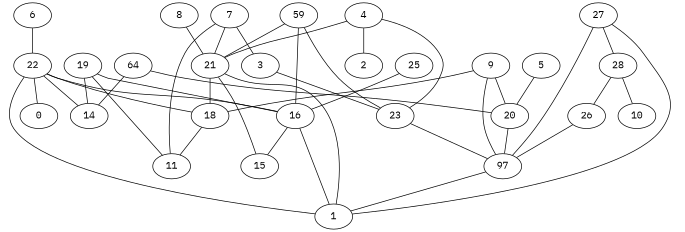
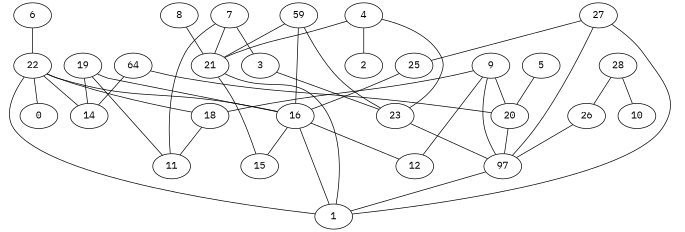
  digraph {
    fontname="IBM Plex Mono"
    node [fontname="IBM Plex Mono"]
    edge [color=black dir=none fontname="IBM Plex Mono"]
    9
+   12
    n3 [label=97]
    18
    20
    1
    11
    22
    0
    16
    14
    15
    n13 [label=59]
    21
    23
    26
    19
    28
    10
    5
    6
    n22 [label=64]
    4
    2
    27
    25
    7
    3
    8
    subgraph sub_1 {
      9
+     12
      n3
      18
      20
      1
      11
      22
      0
      16
      14
      15
      n13
      21
      23
      26
      19
      28
      10
      5
      6
      n22
      4
      2
      27
      25
      7
      3
      8
    }
+   9 -> 12
    9 -> n3
    9 -> 18
    9 -> 20
    n3 -> 1
    18 -> 11
    20 -> n3
    22 -> 18
    22 -> 1
    22 -> 0
    22 -> 16
    22 -> 14
+   16 -> 12
    16 -> 1
    16 -> 15
    n13 -> 16
    n13 -> 21
    n13 -> 23
-   21 -> 18
    21 -> 1
    21 -> 15
    23 -> n3
    26 -> n3
    19 -> 11
    19 -> 16
    19 -> 14
    28 -> 26
    28 -> 10
    5 -> 20
    6 -> 22
    n22 -> 20
    n22 -> 14
    4 -> 21
    4 -> 23
    4 -> 2
    27 -> n3
    27 -> 1
-   27 -> 28
+   27 -> 25
    25 -> 16
    7 -> 11
    7 -> 21
    7 -> 3
    3 -> 23
    8 -> 21
  }
